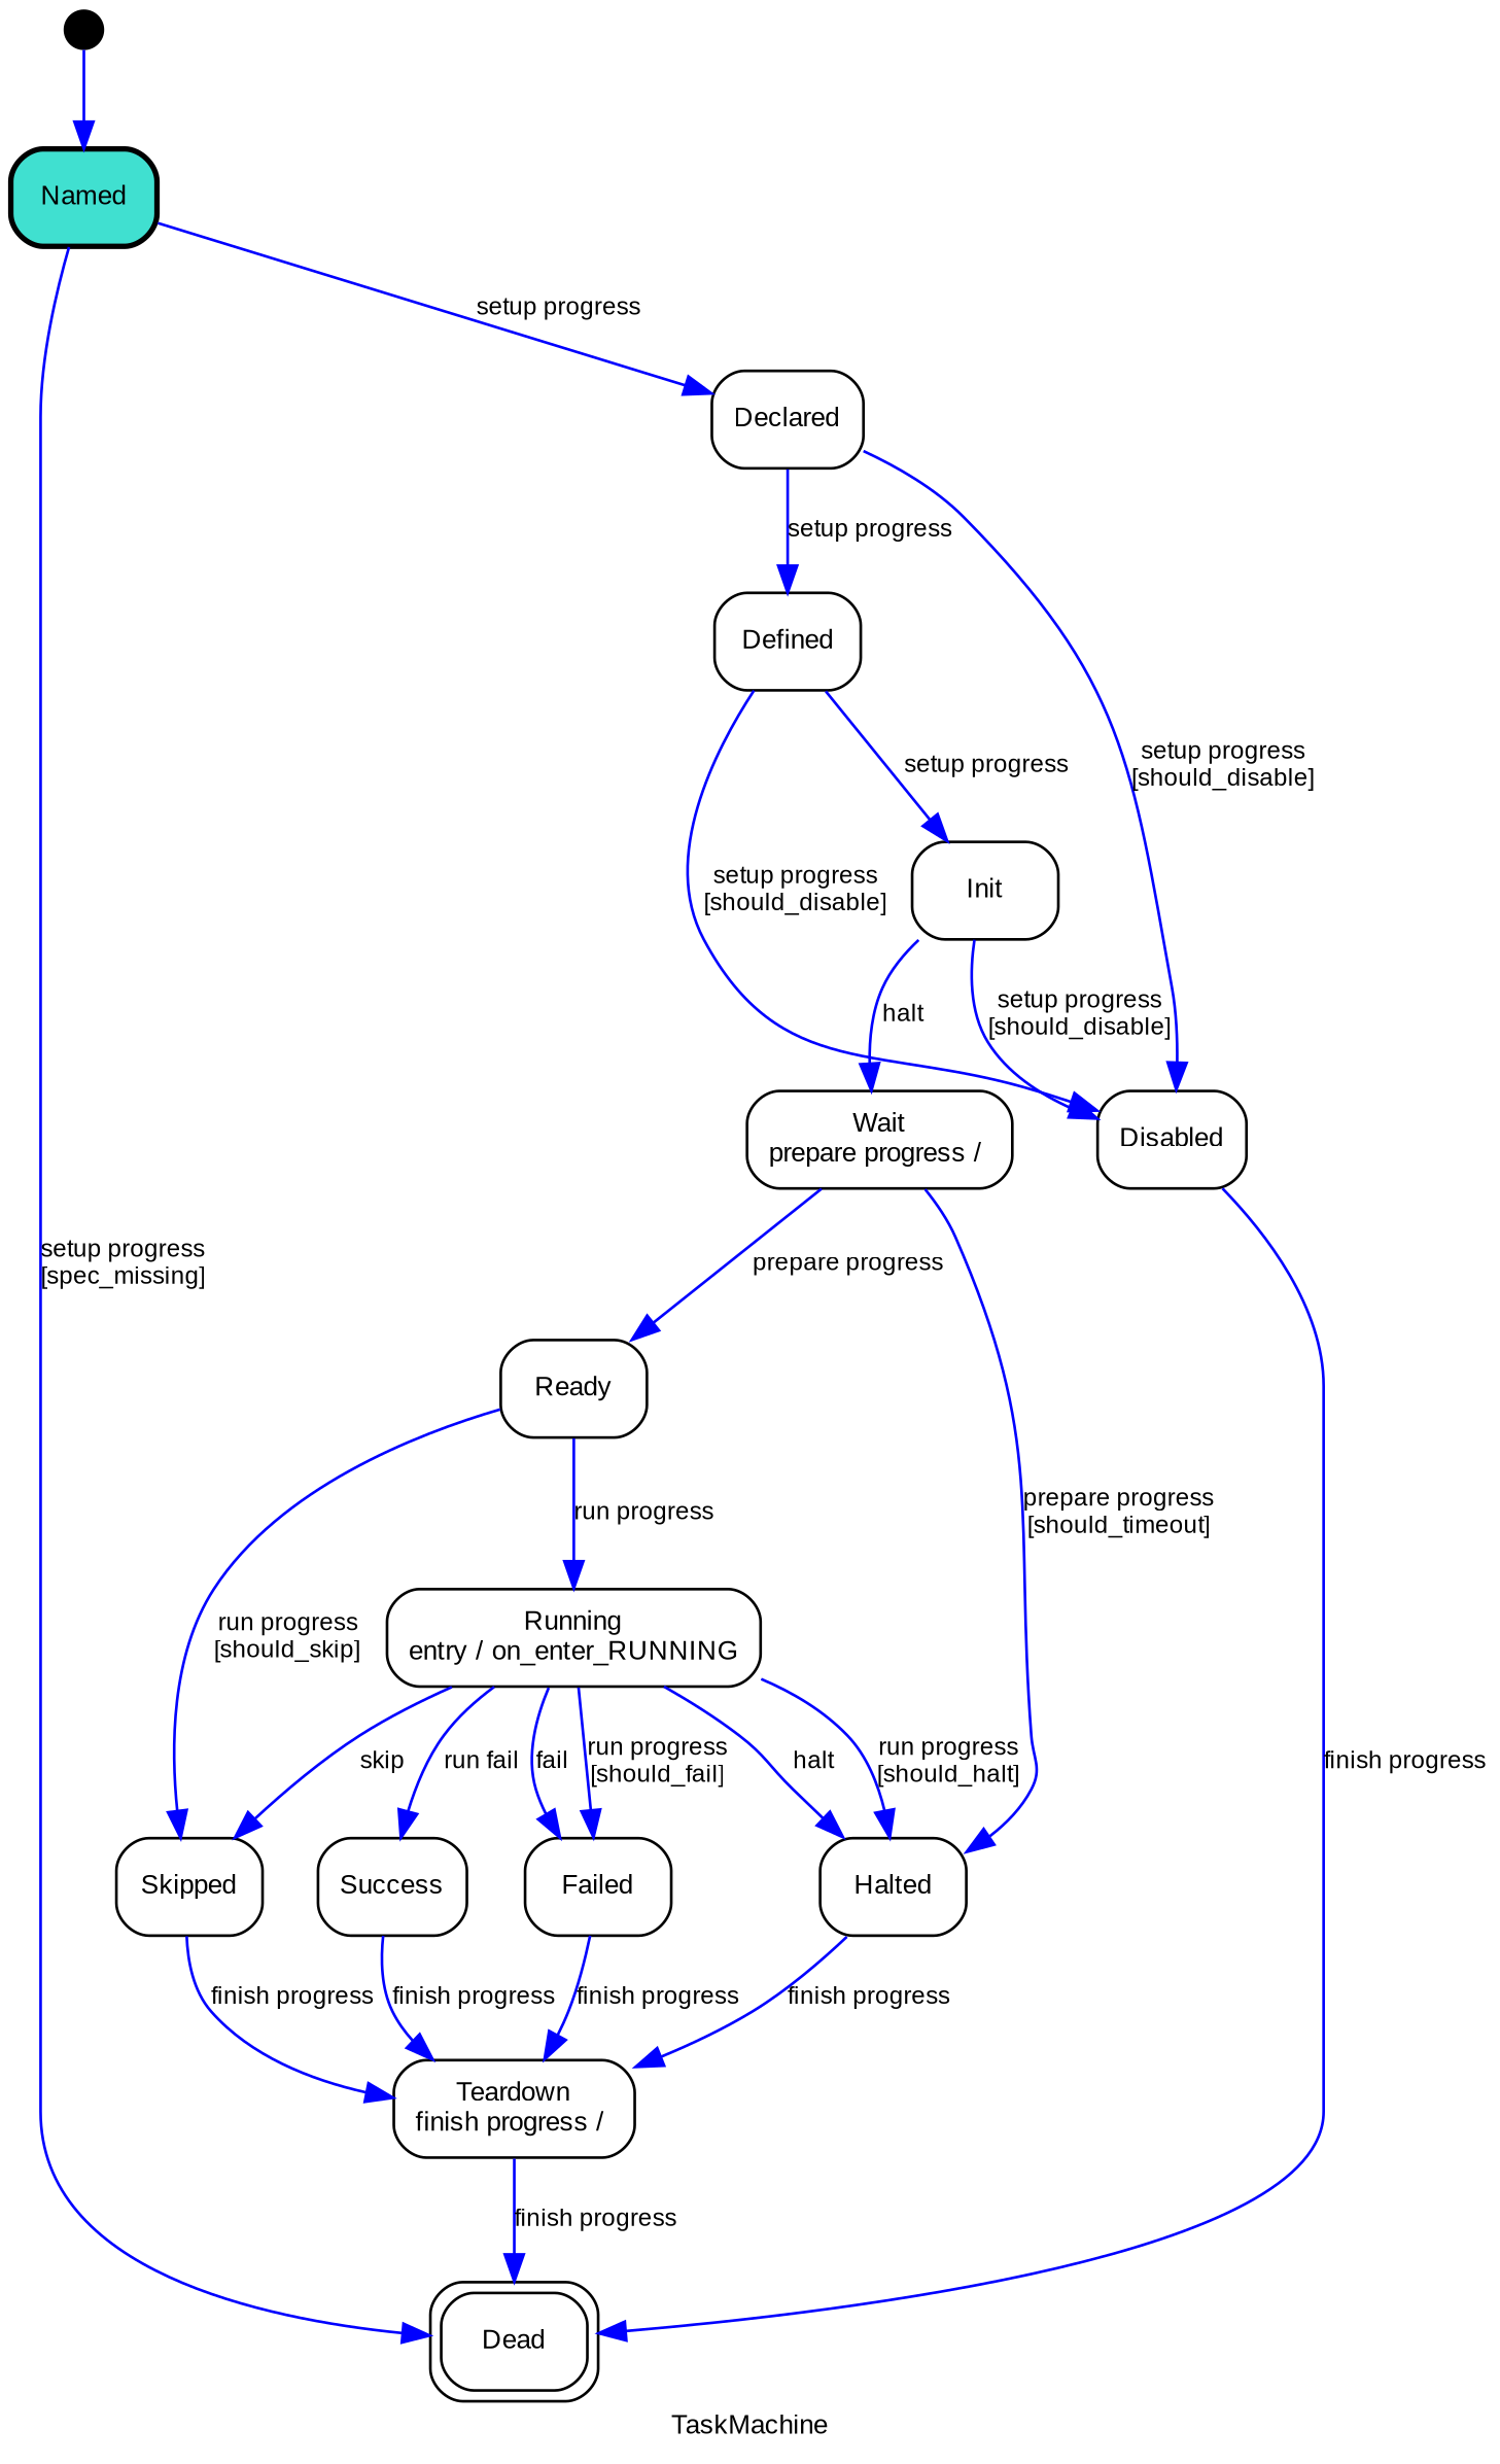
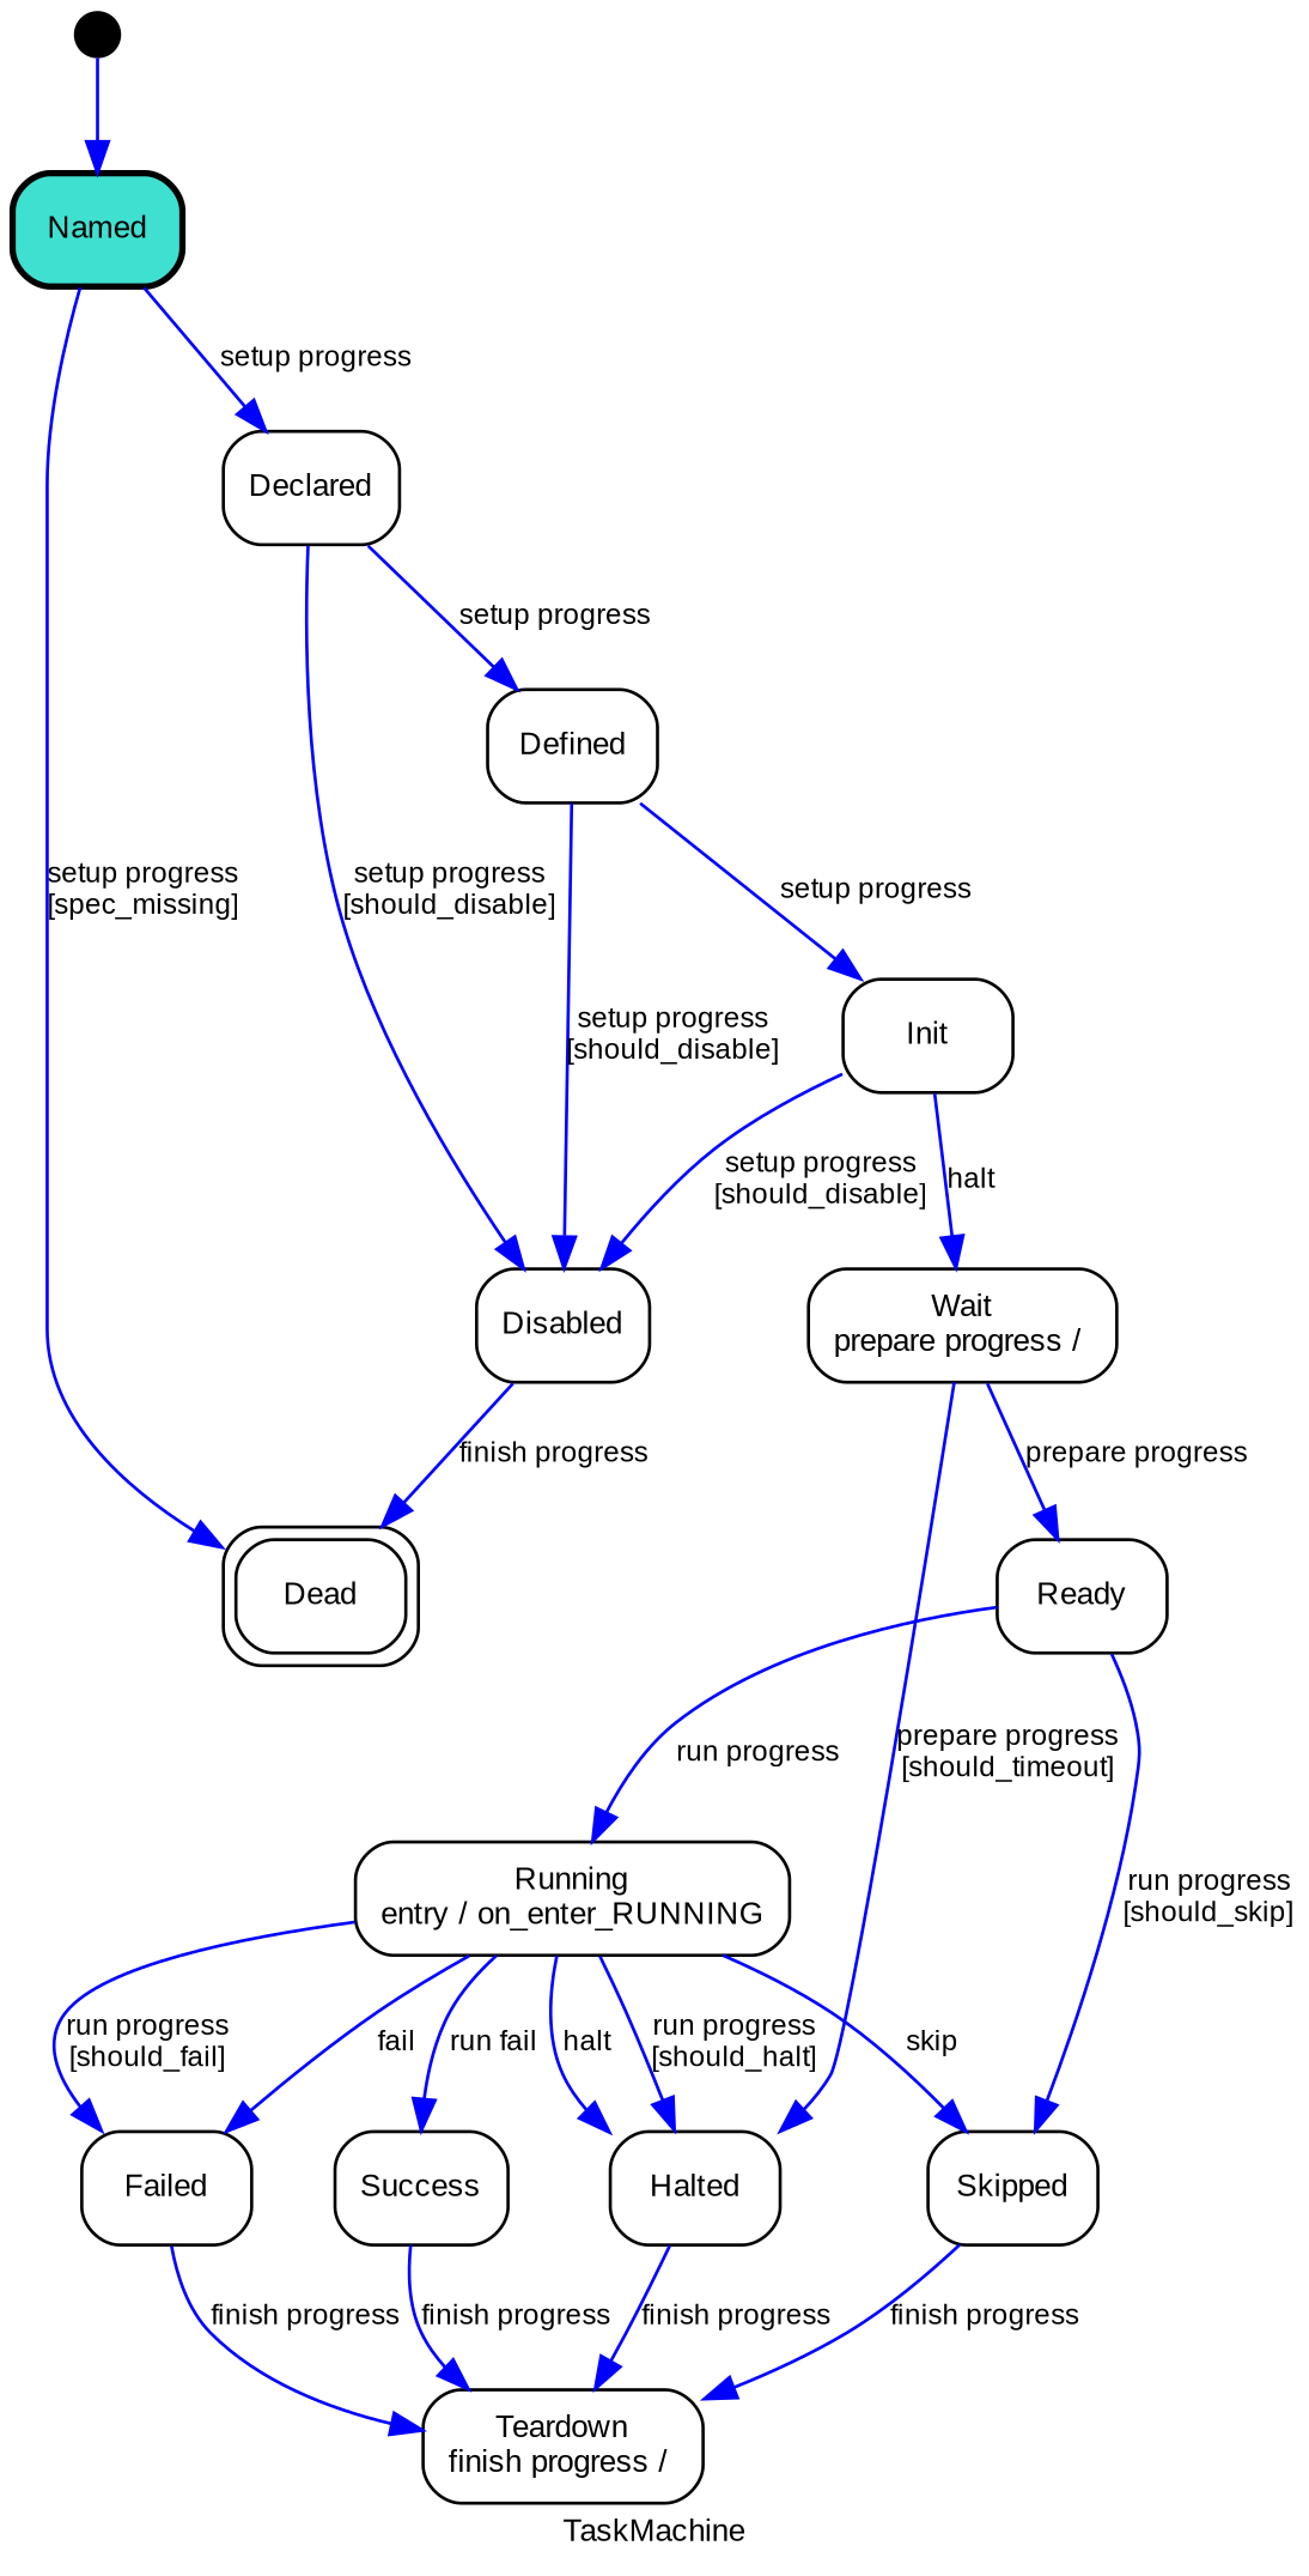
  digraph {
    fontname=Arial
    fontsize=10
    label=TaskMachine
    rankdir=TB
    node [fillcolor=white fontsize=10 shape=rectangle style="rounded, filled" fontname=Arial peripheries=1]
    edge [color=blue fontname=Arial fontsize=9]
    i [fillcolor=black fixedsize=true fontsize=1 height=0.2 shape=circle style=filled width=0.2 fontname="" peripheries=""]
    n2 [fillcolor=turquoise label=Named penwidth=2]
    n3 [label=Dead peripheries=2]
    n4 [label=Declared]
    n5 [label=Disabled]
    n6 [label=Defined]
    n7 [label=Init]
    n8 [label="Wait\nprepare progress / "]
    n9 [label=Halted]
    n10 [label=Ready]
    n11 [label="Teardown\nfinish progress / "]
    n12 [label=Skipped]
    n13 [label="Running\nentry / on_enter_RUNNING"]
    n14 [label=Failed]
    n15 [label=Success]
    i -> n2
    n2 -> n3 [label="setup progress\n[spec_missing]"]
    n2 -> n4 [label="setup progress"]
    n4 -> n5 [label="setup progress\n[should_disable]"]
    n4 -> n6 [label="setup progress"]
    n5 -> n3 [label="finish progress"]
    n6 -> n5 [label="setup progress\n[should_disable]"]
    n6 -> n7 [label="setup progress"]
    n7 -> n5 [label="setup progress\n[should_disable]"]
    n7 -> n8 [label=halt]
    n8 -> n9 [label="prepare progress\n[should_timeout]"]
    n8 -> n10 [label="prepare progress"]
    n9 -> n11 [label="finish progress"]
    n10 -> n12 [label="run progress\n[should_skip]"]
    n10 -> n13 [label="run progress"]
-   n11 -> n3 [label="finish progress"]
    n12 -> n11 [label="finish progress"]
    n13 -> n9 [label="run progress\n[should_halt]"]
    n13 -> n9 [label=halt]
    n13 -> n12 [label=skip]
    n13 -> n14 [label="run progress\n[should_fail]"]
    n13 -> n14 [label=fail]
    n13 -> n15 [label="run fail"]
    n14 -> n11 [label="finish progress"]
    n15 -> n11 [label="finish progress"]
  }
